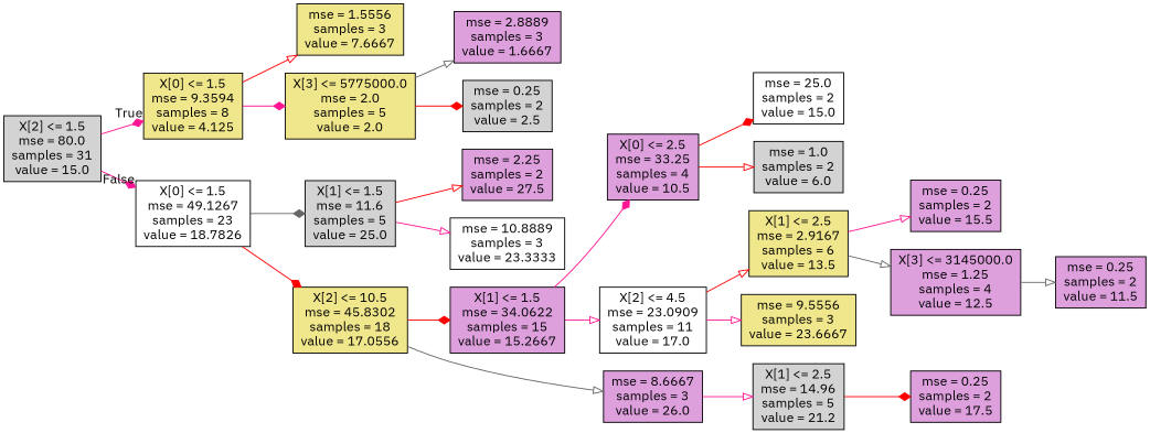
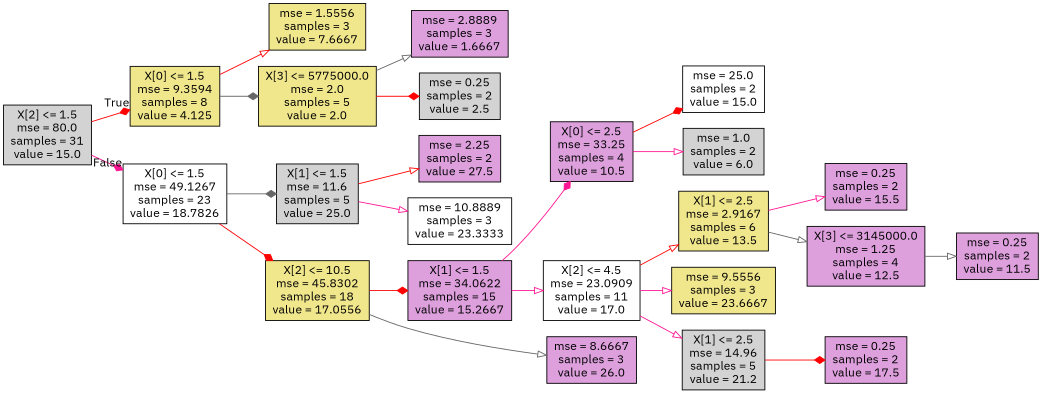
  digraph {
    fontname="IBM Plex Sans"
    rankdir=LR
    node [fillcolor=plum fontname="IBM Plex Sans" shape=box style=filled]
    edge [arrowhead=onormal color=red fontname="IBM Plex Sans"]
    n1 [fillcolor=lightgrey label="X[2] <= 1.5\nmse = 80.0\nsamples = 31\nvalue = 15.0"]
    n2 [fillcolor=khaki label="X[0] <= 1.5\nmse = 9.3594\nsamples = 8\nvalue = 4.125"]
    n3 [fillcolor=white label="X[0] <= 1.5\nmse = 49.1267\nsamples = 23\nvalue = 18.7826"]
    n4 [fillcolor=khaki label="mse = 1.5556\nsamples = 3\nvalue = 7.6667"]
    n5 [fillcolor=khaki label="X[3] <= 5775000.0\nmse = 2.0\nsamples = 5\nvalue = 2.0"]
    n6 [fillcolor=lightgrey label="X[1] <= 1.5\nmse = 11.6\nsamples = 5\nvalue = 25.0"]
    n7 [fillcolor=khaki label="X[2] <= 10.5\nmse = 45.8302\nsamples = 18\nvalue = 17.0556"]
    n8 [label="mse = 2.8889\nsamples = 3\nvalue = 1.6667"]
    n9 [fillcolor=lightgrey label="mse = 0.25\nsamples = 2\nvalue = 2.5"]
    n10 [label="mse = 2.25\nsamples = 2\nvalue = 27.5"]
    n11 [fillcolor=white label="mse = 10.8889\nsamples = 3\nvalue = 23.3333"]
    n12 [label="X[1] <= 1.5\nmse = 34.0622\nsamples = 15\nvalue = 15.2667"]
    n13 [label="mse = 8.6667\nsamples = 3\nvalue = 26.0"]
    n14 [label="X[0] <= 2.5\nmse = 33.25\nsamples = 4\nvalue = 10.5"]
    n15 [fillcolor=white label="X[2] <= 4.5\nmse = 23.0909\nsamples = 11\nvalue = 17.0"]
    n16 [fillcolor=white label="mse = 25.0\nsamples = 2\nvalue = 15.0"]
    n17 [fillcolor=lightgrey label="mse = 1.0\nsamples = 2\nvalue = 6.0"]
    n18 [fillcolor=khaki label="X[1] <= 2.5\nmse = 2.9167\nsamples = 6\nvalue = 13.5"]
    n19 [fillcolor=lightgrey label="X[1] <= 2.5\nmse = 14.96\nsamples = 5\nvalue = 21.2"]
    n20 [fillcolor=khaki label="mse = 9.5556\nsamples = 3\nvalue = 23.6667"]
    n21 [label="mse = 0.25\nsamples = 2\nvalue = 15.5"]
    n22 [label="X[3] <= 3145000.0\nmse = 1.25\nsamples = 4\nvalue = 12.5"]
    n23 [label="mse = 0.25\nsamples = 2\nvalue = 17.5"]
    n24 [label="mse = 0.25\nsamples = 2\nvalue = 11.5"]
-   n1 -> n2 [arrowhead=diamond color=deeppink headlabel=True labelangle=45 labeldistance=2.5]
+   n1 -> n2 [arrowhead=diamond headlabel=True labelangle=45 labeldistance=2.5]
    n1 -> n3 [arrowhead=diamond color=deeppink headlabel=False labelangle=-45 labeldistance=2.5]
    n2 -> n4
-   n2 -> n5 [arrowhead=diamond color=deeppink]
+   n2 -> n5 [arrowhead=diamond color=gray40]
    n3 -> n6 [arrowhead=diamond color=gray40]
    n3 -> n7 [arrowhead=diamond]
    n5 -> n8 [color=gray40]
    n5 -> n9 [arrowhead=diamond]
    n6 -> n10
    n6 -> n11 [color=deeppink]
    n7 -> n12 [arrowhead=diamond]
    n7 -> n13 [color=gray40]
    n12 -> n14 [arrowhead=diamond color=deeppink]
    n12 -> n15 [color=deeppink]
    n14 -> n16 [arrowhead=diamond]
-   n14 -> n17
+   n14 -> n17 [color=deeppink]
    n15 -> n18
-   n13 -> n19 [color=deeppink]
+   n15 -> n19 [color=deeppink]
    n15 -> n20 [color=deeppink]
    n18 -> n21 [color=deeppink]
    n18 -> n22 [color=gray40]
    n19 -> n23 [arrowhead=diamond]
    n22 -> n24 [color=gray40]
  }
